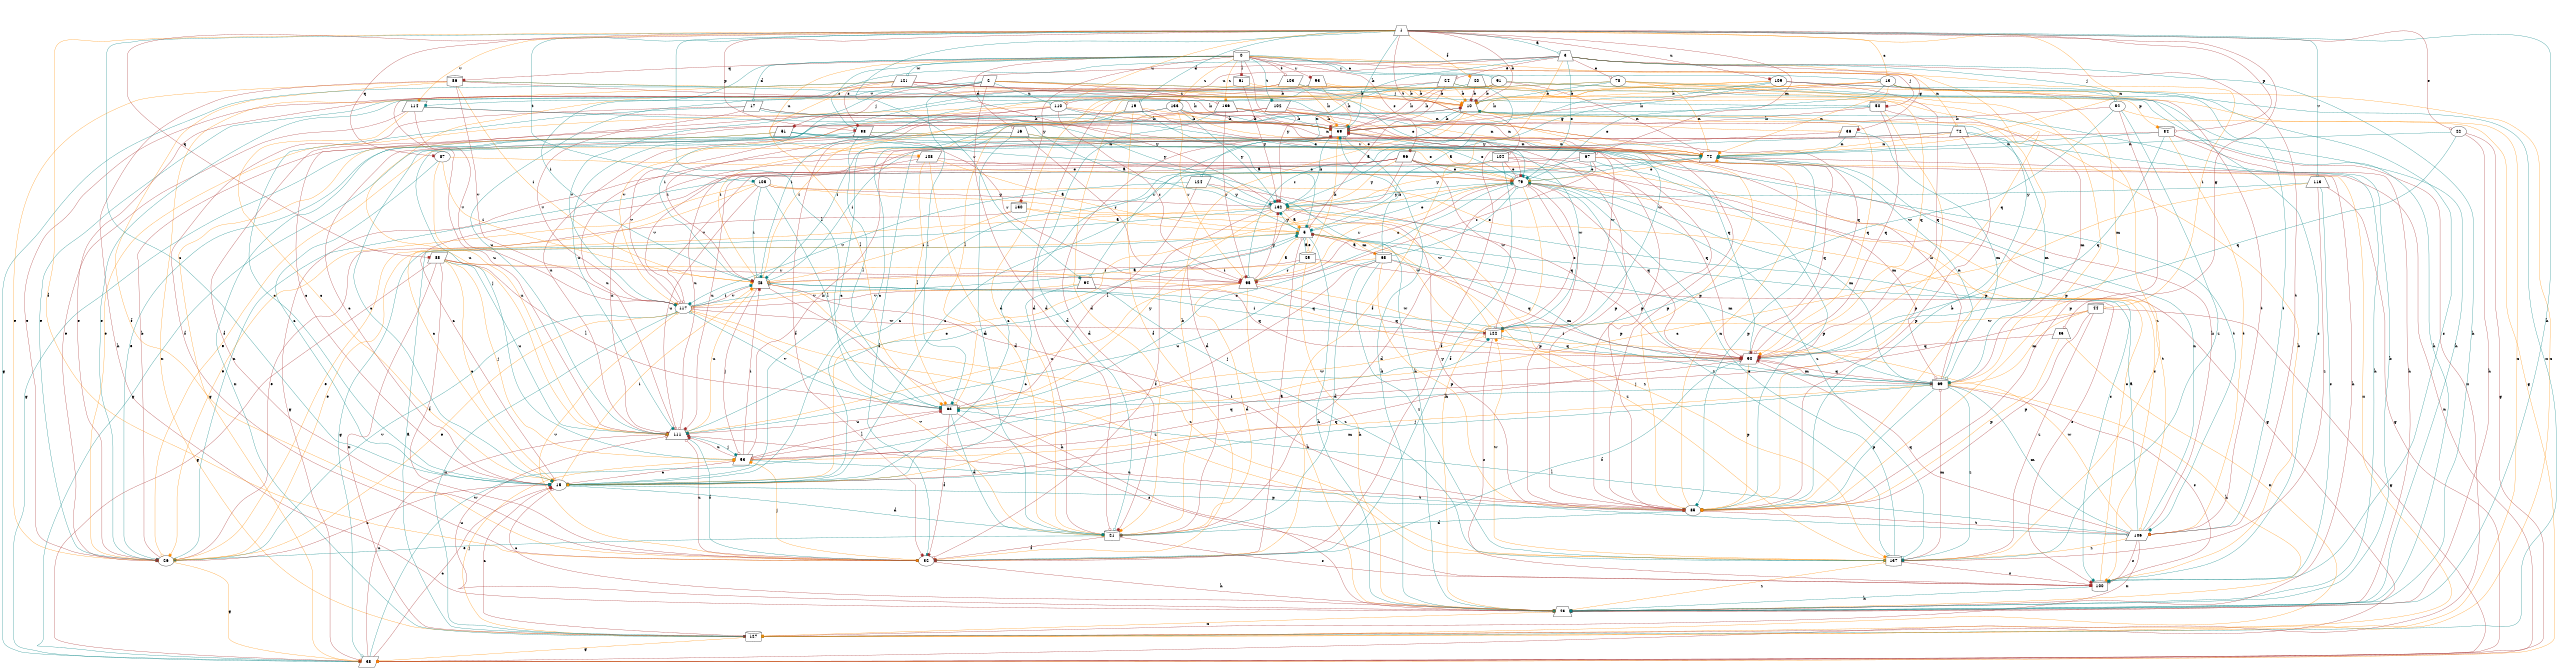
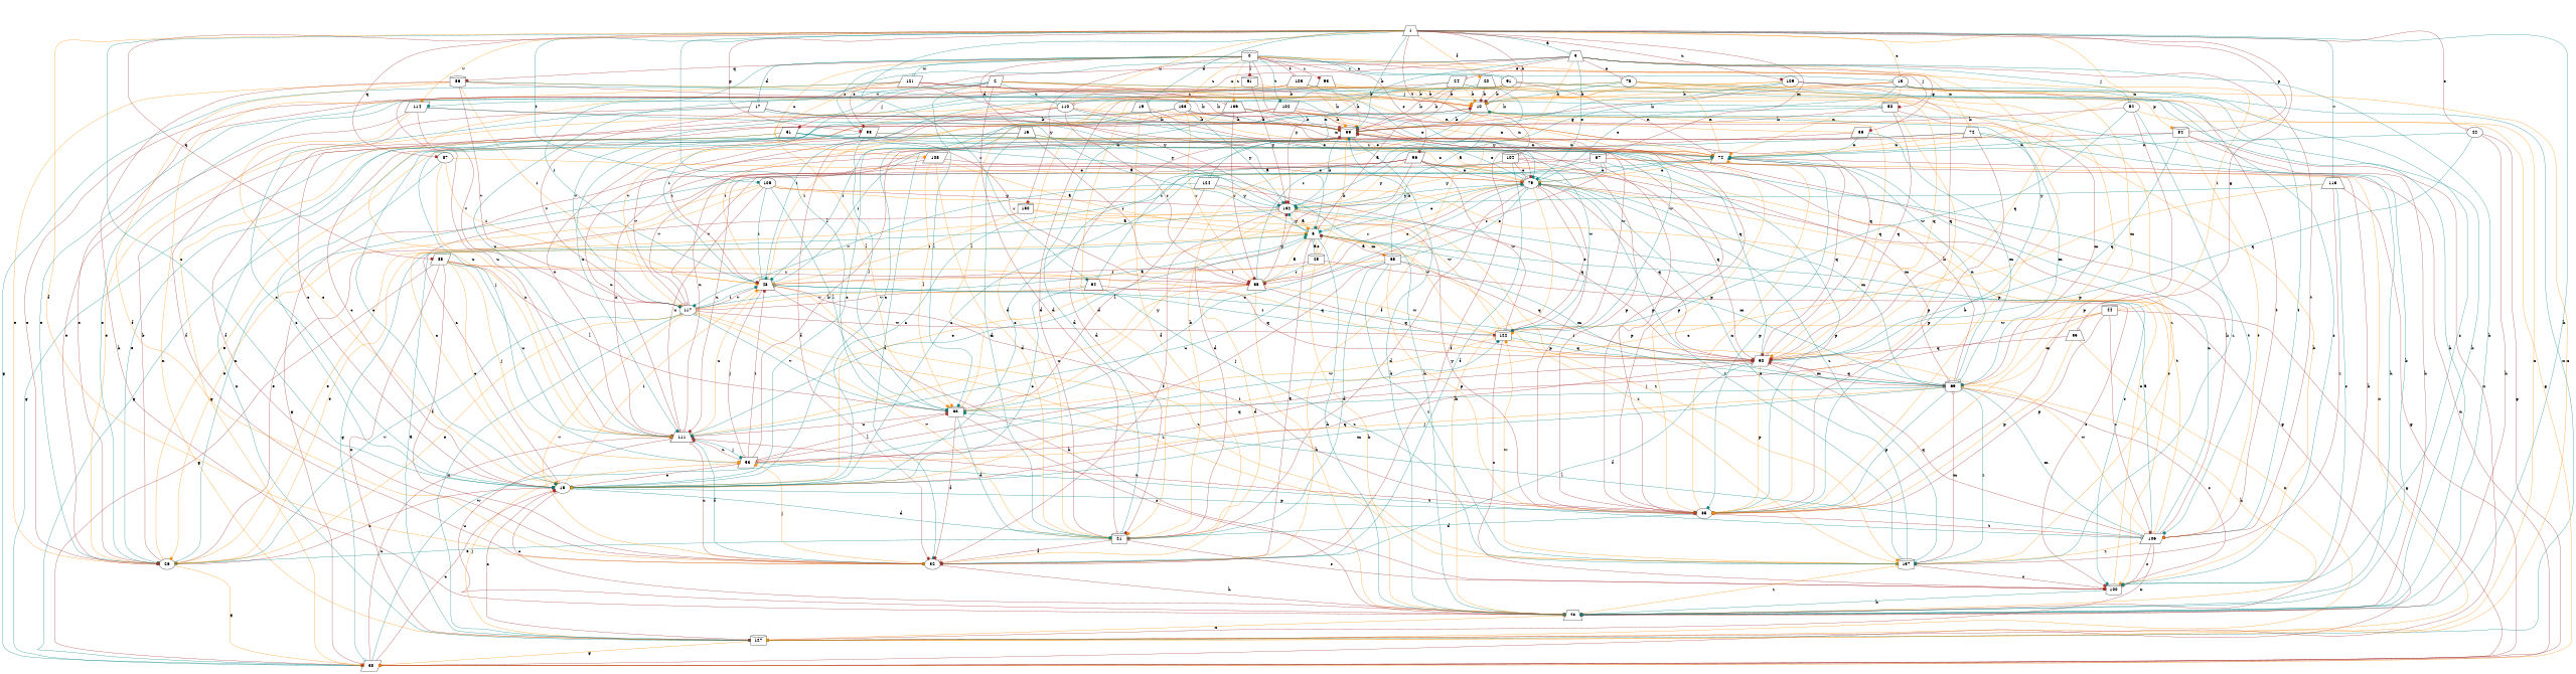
  strict digraph {
    node [shape=cylinder]
    edge [arrowhead=odot color=brown]
    13 [shape=ellipse]
    0
    16 [shape=trapezium]
    17 [shape=parallelogram]
    44
    48 [shape=trapezium]
    50
    61
    72 [shape=trapezium]
    86
    91 [shape=ellipse]
    93 [shape=trapezium]
    96 [shape=parallelogram]
    98 [shape=parallelogram]
    102 [shape=parallelogram]
    103 [shape=parallelogram]
    108 [shape=parallelogram]
    121 [shape=parallelogram]
    130
    132 [shape=ellipse]
    133 [shape=ellipse]
    136 [shape=trapezium]
    10 [shape=trapezium]
    59
    74 [shape=parallelogram]
    21
    79 [shape=ellipse]
    106 [shape=parallelogram]
    69
    100
    127
    15 [shape=ellipse]
    26 [shape=ellipse]
    95 [shape=trapezium]
    32 [shape=ellipse]
    117 [shape=ellipse]
    85 [shape=ellipse]
    137
    38 [shape=parallelogram]
    53 [shape=parallelogram]
    122
    43 [shape=trapezium]
    90 [shape=parallelogram]
    111 [shape=trapezium]
    63
    5 [shape=trapezium]
    1 [shape=trapezium]
    3 [shape=trapezium]
    19 [shape=trapezium]
    22 [shape=ellipse]
    n51 [label=20 shape=trapezium]
    35 [shape=trapezium]
    67
    84
    87 [shape=ellipse]
    88 [shape=parallelogram]
    94 [shape=trapezium]
    104
    105 [shape=ellipse]
    109 [shape=ellipse]
    110 [shape=ellipse]
    113 [shape=trapezium]
    114 [shape=parallelogram]
    24 [shape=parallelogram]
    36 [shape=parallelogram]
    52 [shape=ellipse]
    78 [shape=ellipse]
    124 [shape=parallelogram]
    2 [shape=parallelogram]
    51 [shape=parallelogram]
    25
    68
    13 -> 10 [color=darkorange label=b]
    13 -> 59 [label=k]
    13 -> 74 [arrowhead=box color=darkorange label=n]
    13 -> 21 [arrowhead=box color=darkorange label=d]
    13 -> 79 [color=teal label=o]
    13 -> 106 [arrowhead=box color=teal label=t]
    13 -> 69 [arrowhead=box color=darkorange label=m]
    13 -> 100 [arrowhead=box color=teal label=s]
    13 -> 127 [arrowhead=box color=darkorange label=x]
    0 -> 13 [color=teal label=c]
    0 -> 16 [label=d]
    0 -> 17 [color=teal label=d]
    0 -> 44 [color=darkorange label=i]
    0 -> 48 [color=teal label=i]
    0 -> 50 [arrowhead=box label=j]
    0 -> 61 [arrowhead=box label=l]
    0 -> 72 [color=darkorange label=n]
    0 -> 86 [arrowhead=box label=q]
    0 -> 91 [color=teal label=r]
    0 -> 93 [arrowhead=box label=r]
    0 -> 96 [arrowhead=box label=s]
    0 -> 98 [color=teal label=s]
    0 -> 102 [arrowhead=box color=teal label=t]
    0 -> 103 [label=t]
    0 -> 108 [arrowhead=box color=darkorange label=u]
    0 -> 121 [color=teal label=w]
    0 -> 130 [arrowhead=box label=y]
    0 -> 132 [arrowhead=box label=y]
    0 -> 133 [arrowhead=box color=darkorange label=z]
    0 -> 136 [arrowhead=box color=darkorange label=z]
    16 -> 74 [arrowhead=box color=teal label=n]
    16 -> 21 [color=teal label=d]
    16 -> 79 [color=darkorange label=o]
    16 -> 15 [arrowhead=box label=c]
    16 -> 26 [arrowhead=box color=teal label=e]
    16 -> 95 [label=r]
    17 -> 132 [arrowhead=box color=teal label=y]
    17 -> 59 [arrowhead=box color=teal label=k]
    17 -> 15 [color=teal label=c]
    17 -> 32 [label=f]
    17 -> 117 [label=v]
    17 -> 85 [arrowhead=box label=p]
    44 -> 69 [color=darkorange label=m]
    44 -> 85 [label=p]
-   44 -> 137 [arrowhead=box label=z]
+   44 -> 106 [arrowhead=box label=z]
    44 -> 38 [label=g]
    44 -> 53 [label=j]
    44 -> 122 [arrowhead=box color=darkorange label=w]
    48 -> 117 [label=v]
    48 -> 137 [arrowhead=box color=darkorange label=z]
    48 -> 53 [label=j]
    48 -> 43 [arrowhead=box label=h]
    50 -> 48 [arrowhead=box color=teal label=i]
    50 -> 59 [label=k]
    50 -> 69 [label=m]
    50 -> 85 [arrowhead=box color=darkorange label=p]
    50 -> 90 [arrowhead=box label=q]
    61 -> 132 [arrowhead=box label=y]
    61 -> 10 [color=darkorange label=b]
    61 -> 111 [color=darkorange label=u]
    72 -> 48 [color=teal label=i]
    72 -> 74 [color=darkorange label=n]
    72 -> 69 [arrowhead=box color=teal label=m]
    72 -> 85 [arrowhead=box label=p]
    72 -> 43 [arrowhead=box color=teal label=h]
    72 -> 111 [label=u]
    86 -> 48 [arrowhead=box color=darkorange label=i]
    86 -> 10 [arrowhead=box color=darkorange label=b]
    86 -> 59 [arrowhead=box label=k]
    86 -> 26 [arrowhead=box color=darkorange label=e]
    86 -> 32 [arrowhead=box color=darkorange label=f]
    86 -> 117 [label=v]
    86 -> 122 [arrowhead=box color=teal label=w]
    86 -> 43 [arrowhead=box label=h]
    91 -> 10 [arrowhead=box label=b]
    91 -> 59 [arrowhead=box label=k]
    91 -> 74 [label=n]
    91 -> 26 [color=teal label=e]
    91 -> 117 [arrowhead=box color=darkorange label=v]
    91 -> 137 [color=darkorange label=z]
    91 -> 43 [color=teal label=h]
    93 -> 48 [arrowhead=box color=teal label=i]
    93 -> 10 [arrowhead=box color=darkorange label=b]
    93 -> 59 [arrowhead=box color=darkorange label=k]
    93 -> 21 [label=d]
    93 -> 85 [color=darkorange label=p]
    96 -> 132 [color=darkorange label=y]
    96 -> 21 [arrowhead=box label=d]
    96 -> 79 [arrowhead=box label=o]
    96 -> 69 [label=m]
    96 -> 100 [arrowhead=box color=darkorange label=s]
    96 -> 15 [label=c]
    96 -> 137 [color=teal label=z]
    96 -> 38 [label=g]
    96 -> 122 [label=w]
    96 -> 111 [arrowhead=box label=u]
    98 -> 74 [arrowhead=box color=darkorange label=r]
    98 -> 95 [arrowhead=box label=r]
    98 -> 117 [label=v]
    98 -> 38 [color=teal label=g]
    98 -> 122 [color=teal label=w]
    98 -> 63 [color=teal label=l]
    102 -> 59 [color=darkorange label=k]
    102 -> 74 [arrowhead=box label=n]
    102 -> 32 [label=f]
    102 -> 85 [label=p]
    102 -> 111 [label=u]
    103 -> 10 [color=darkorange label=b]
    103 -> 59 [arrowhead=box color=darkorange label=k]
    103 -> 21 [color=darkorange label=d]
    103 -> 79 [arrowhead=box color=teal label=o]
    103 -> 26 [arrowhead=box label=e]
    108 -> 21 [arrowhead=box color=darkorange label=d]
    108 -> 79 [arrowhead=box label=o]
    108 -> 117 [label=v]
    108 -> 111 [arrowhead=box label=u]
    108 -> 63 [arrowhead=box color=darkorange label=l]
    108 -> 5 [color=darkorange label=a]
    121 -> 132 [label=y]
    121 -> 10 [label=b]
    121 -> 59 [label=k]
    121 -> 127 [arrowhead=box color=darkorange label=x]
    121 -> 38 [color=teal label=g]
    121 -> 90 [label=q]
    121 -> 111 [label=u]
    121 -> 63 [arrowhead=box color=darkorange label=l]
    130 -> 48 [color=darkorange label=i]
    130 -> 26 [label=e]
    130 -> 122 [color=darkorange label=w]
    130 -> 5 [arrowhead=box color=darkorange label=a]
    132 -> 59 [color=teal label=k]
    132 -> 100 [arrowhead=box color=teal label=s]
    132 -> 26 [arrowhead=box color=darkorange label=e]
    132 -> 32 [label=f]
    132 -> 137 [arrowhead=box color=darkorange label=z]
    132 -> 38 [color=teal label=g]
    132 -> 5 [arrowhead=box color=darkorange label=a]
    133 -> 132 [arrowhead=box color=teal label=y]
    133 -> 59 [arrowhead=box color=teal label=k]
    133 -> 79 [color=darkorange label=o]
    133 -> 15 [arrowhead=box label=c]
    133 -> 95 [color=darkorange label=r]
    133 -> 85 [arrowhead=box label=p]
    133 -> 53 [arrowhead=box color=teal label=j]
    136 -> 48 [color=darkorange label=i]
    136 -> 59 [arrowhead=box color=teal label=k]
    136 -> 74 [arrowhead=box color=darkorange label=n]
    136 -> 21 [color=teal label=d]
    136 -> 95 [arrowhead=box label=r]
    136 -> 122 [label=w]
    10 -> 59 [arrowhead=box color=teal label=k]
    10 -> 15 [color=teal label=c]
    10 -> 90 [arrowhead=box color=darkorange label=q]
    10 -> 94 [color=teal label=r]
    10 -> 36 [color=darkorange label=g]
    59 -> 74 [arrowhead=box color=darkorange label=n]
    59 -> 21 [arrowhead=box label=d]
    59 -> 79 [color=teal label=o]
    59 -> 26 [color=darkorange label=e]
    59 -> 32 [arrowhead=box color=teal label=f]
    59 -> 38 [arrowhead=box color=teal label=g]
    74 -> 79 [arrowhead=box color=darkorange label=o]
    74 -> 15 [arrowhead=box color=teal label=c]
    74 -> 85 [arrowhead=box color=teal label=p]
    74 -> 90 [arrowhead=box label=q]
    21 -> 10 [color=darkorange label=b]
    21 -> 100 [arrowhead=box label=s]
    21 -> 26 [arrowhead=box color=teal label=e]
    21 -> 32 [arrowhead=box label=f]
    21 -> 117 [color=darkorange label=v]
    79 -> 132 [color=teal label=y]
    79 -> 21 [label=d]
    79 -> 69 [color=teal label=m]
    79 -> 95 [arrowhead=box color=darkorange label=r]
    79 -> 85 [arrowhead=box label=p]
    79 -> 137 [color=teal label=z]
    79 -> 38 [label=g]
    79 -> 43 [color=darkorange label=h]
    79 -> 90 [arrowhead=box label=q]
    106 -> 59 [arrowhead=box label=k]
    106 -> 74 [color=teal label=n]
    106 -> 69 [color=teal label=m]
    106 -> 100 [label=s]
    106 -> 127 [label=x]
    106 -> 137 [color=darkorange label=z]
    106 -> 122 [color=darkorange label=w]
    106 -> 90 [label=q]
    106 -> 63 [arrowhead=box color=teal label=l]
    106 -> 5 [arrowhead=box color=teal label=a]
    69 -> 48 [color=teal label=i]
    69 -> 59 [arrowhead=box label=k]
    69 -> 74 [arrowhead=box color=teal label=n]
    69 -> 100 [label=s]
    69 -> 85 [arrowhead=box color=teal label=p]
    69 -> 137 [color=teal label=z]
    69 -> 53 [color=darkorange label=j]
    69 -> 43 [color=darkorange label=h]
    69 -> 90 [arrowhead=box label=q]
    69 -> 63 [arrowhead=box color=teal label=l]
    100 -> 10 [color=darkorange label=b]
    100 -> 79 [arrowhead=box color=darkorange label=o]
    100 -> 43 [color=teal label=h]
    127 -> 15 [arrowhead=box label=c]
    127 -> 38 [color=darkorange label=g]
    127 -> 53 [arrowhead=box color=darkorange label=j]
    127 -> 5 [arrowhead=box color=teal label=a]
    15 -> 48 [arrowhead=box color=darkorange label=i]
    15 -> 21 [arrowhead=box color=teal label=d]
    15 -> 79 [color=darkorange label=o]
    15 -> 69 [color=teal label=m]
    15 -> 85 [arrowhead=box color=teal label=p]
    15 -> 90 [label=q]
    26 -> 10 [arrowhead=box label=b]
    26 -> 74 [color=teal label=n]
    26 -> 15 [arrowhead=box label=c]
    26 -> 117 [color=teal label=v]
    26 -> 38 [arrowhead=box color=darkorange label=g]
    95 -> 132 [arrowhead=box label=y]
    95 -> 21 [color=darkorange label=d]
    95 -> 79 [label=o]
    95 -> 117 [label=v]
    95 -> 122 [color=darkorange label=w]
    95 -> 43 [color=darkorange label=h]
    95 -> 90 [label=q]
    95 -> 111 [color=darkorange label=u]
    95 -> 5 [color=darkorange label=a]
    32 -> 117 [color=darkorange label=v]
    32 -> 53 [arrowhead=box color=darkorange label=j]
    32 -> 43 [arrowhead=box label=h]
    32 -> 111 [label=u]
    32 -> 5 [label=a]
    117 -> 48 [arrowhead=box color=teal label=i]
    117 -> 127 [color=teal label=x]
    117 -> 26 [color=darkorange label=e]
    117 -> 137 [color=darkorange label=z]
    117 -> 122 [arrowhead=box label=w]
    117 -> 5 [arrowhead=box color=teal label=a]
    85 -> 48 [label=i]
    85 -> 132 [label=y]
    85 -> 10 [arrowhead=box color=teal label=b]
    85 -> 74 [arrowhead=box color=darkorange label=n]
    85 -> 21 [color=teal label=d]
    85 -> 106 [label=t]
    85 -> 111 [arrowhead=box label=u]
    137 -> 79 [arrowhead=box color=teal label=o]
    137 -> 69 [label=m]
    137 -> 100 [label=s]
    137 -> 122 [arrowhead=box color=darkorange label=w]
    38 -> 74 [label=n]
    38 -> 15 [arrowhead=box label=c]
    38 -> 122 [arrowhead=box color=teal label=w]
    38 -> 111 [arrowhead=box label=u]
    53 -> 48 [arrowhead=box label=i]
    53 -> 59 [arrowhead=box label=k]
    53 -> 106 [color=teal label=t]
    53 -> 15 [label=c]
    53 -> 90 [label=q]
    53 -> 111 [arrowhead=box label=u]
    53 -> 63 [arrowhead=box label=l]
    122 -> 48 [color=teal label=i]
    122 -> 79 [label=o]
    122 -> 100 [arrowhead=box label=s]
    122 -> 90 [arrowhead=box color=teal label=q]
    43 -> 10 [color=teal label=b]
    43 -> 59 [color=teal label=k]
    43 -> 127 [arrowhead=box color=darkorange label=x]
    43 -> 15 [label=c]
    43 -> 137 [color=darkorange label=z]
    43 -> 111 [label=u]
    90 -> 69 [arrowhead=box label=m]
    90 -> 32 [arrowhead=box color=teal label=f]
    90 -> 85 [arrowhead=box color=darkorange label=p]
    111 -> 48 [color=darkorange label=u]
    111 -> 32 [arrowhead=box color=teal label=f]
    111 -> 53 [arrowhead=box color=teal label=j]
    63 -> 132 [color=darkorange label=y]
    63 -> 21 [color=teal label=d]
    63 -> 79 [color=teal label=o]
    63 -> 100 [arrowhead=box label=s]
    63 -> 32 [arrowhead=box label=f]
    63 -> 117 [color=teal label=v]
    63 -> 122 [color=darkorange label=w]
    63 -> 111 [arrowhead=box label=u]
    5 -> 132 [arrowhead=box color=teal label=y]
    5 -> 79 [arrowhead=box color=teal label=o]
    5 -> 69 [color=teal label=m]
    5 -> 26 [color=darkorange label=e]
    5 -> 137 [color=darkorange label=z]
    5 -> 43 [color=teal label=h]
    5 -> 111 [color=teal label=u]
    5 -> 25 [color=darkorange label=e]
    5 -> 68 [arrowhead=box color=darkorange label=m]
    1 -> 13 [color=darkorange label=c]
    1 -> 98 [arrowhead=box label=p]
    1 -> 10 [arrowhead=box label=b]
    1 -> 59 [arrowhead=box color=teal label=k]
    1 -> 74 [color=darkorange label=n]
    1 -> 15 [arrowhead=box color=teal label=c]
    1 -> 32 [arrowhead=box color=darkorange label=f]
    1 -> 43 [arrowhead=box color=teal label=h]
    1 -> 63 [arrowhead=box color=teal label=l]
    1 -> 3 [color=teal label=a]
    1 -> 19 [color=teal label=d]
    1 -> 22 [label=e]
    1 -> n51 [arrowhead=box color=darkorange label=f]
    1 -> 35 [label=g]
    1 -> 67 [label=m]
    1 -> 84 [label=p]
    1 -> 87 [arrowhead=box label=q]
    1 -> 88 [arrowhead=box label=q]
    1 -> 94 [arrowhead=box color=teal label=r]
    1 -> 104 [label=t]
    1 -> 105 [arrowhead=box color=teal label=t]
    1 -> 109 [arrowhead=box label=u]
    1 -> 110 [color=darkorange label=u]
    1 -> 113 [color=teal label=v]
    1 -> 114 [arrowhead=box color=darkorange label=v]
    3 -> 98 [arrowhead=box label=s]
    3 -> 79 [arrowhead=box color=teal label=o]
    3 -> 106 [arrowhead=box label=t]
    3 -> 32 [arrowhead=box color=darkorange label=f]
    3 -> 43 [color=teal label=h]
    3 -> 90 [color=darkorange label=q]
    3 -> 111 [color=teal label=u]
    3 -> 110 [label=u]
    3 -> 24 [label=e]
    3 -> 36 [arrowhead=box label=g]
    3 -> 52 [color=teal label=j]
    3 -> 78 [label=o]
    3 -> 124 [color=teal label=x]
    19 -> 48 [color=darkorange label=i]
    19 -> 59 [arrowhead=box color=darkorange label=k]
    19 -> 79 [arrowhead=box label=o]
    19 -> 15 [color=teal label=c]
    19 -> 32 [color=darkorange label=f]
    19 -> 5 [arrowhead=box color=teal label=a]
    22 -> 74 [color=teal label=n]
    22 -> 38 [label=g]
    22 -> 43 [label=h]
    22 -> 90 [color=teal label=q]
    n51 -> 10 [arrowhead=box label=b]
    n51 -> 90 [color=darkorange label=q]
    n51 -> 111 [arrowhead=box color=teal label=u]
    n51 -> 5 [arrowhead=box color=teal label=a]
    35 -> 127 [color=darkorange label=x]
    35 -> 85 [color=darkorange label=p]
    35 -> 90 [arrowhead=box label=q]
    67 -> 79 [color=teal label=o]
    67 -> 127 [color=darkorange label=x]
    67 -> 15 [color=teal label=c]
    67 -> 95 [arrowhead=box label=r]
    67 -> 117 [label=v]
    67 -> 85 [color=teal label=p]
    67 -> 43 [label=h]
    84 -> 74 [color=teal label=n]
    84 -> 106 [arrowhead=box color=darkorange label=t]
    84 -> 127 [label=x]
    84 -> 43 [arrowhead=box label=h]
    84 -> 90 [color=teal label=q]
    84 -> 111 [label=u]
    87 -> 48 [arrowhead=box color=darkorange label=i]
    87 -> 79 [color=darkorange label=o]
    87 -> 15 [arrowhead=box color=teal label=c]
    87 -> 111 [arrowhead=box color=darkorange label=u]
    88 -> 127 [arrowhead=box label=x]
    88 -> 15 [arrowhead=box color=darkorange label=c]
    88 -> 95 [label=r]
    88 -> 32 [label=f]
    88 -> 38 [arrowhead=box label=g]
    88 -> 53 [arrowhead=box color=darkorange label=j]
    88 -> 90 [color=darkorange label=q]
    88 -> 111 [color=teal label=u]
    88 -> 63 [arrowhead=box label=l]
    94 -> 15 [arrowhead=box color=teal label=c]
    94 -> 117 [color=darkorange label=v]
    94 -> 137 [color=teal label=z]
    94 -> 90 [arrowhead=box label=q]
    104 -> 132 [arrowhead=box color=darkorange label=y]
    104 -> 79 [label=o]
    104 -> 15 [arrowhead=box color=teal label=c]
    104 -> 32 [arrowhead=box color=teal label=f]
    104 -> 85 [arrowhead=box label=p]
    104 -> 90 [label=q]
    105 -> 48 [color=teal label=i]
    105 -> 132 [label=y]
    105 -> 106 [color=darkorange label=t]
    105 -> 15 [arrowhead=box color=darkorange label=c]
    105 -> 26 [arrowhead=box color=darkorange label=e]
    105 -> 122 [color=darkorange label=w]
    105 -> 111 [label=u]
    105 -> 63 [arrowhead=box color=teal label=l]
    109 -> 132 [arrowhead=box color=teal label=y]
    109 -> 10 [arrowhead=box color=darkorange label=b]
    109 -> 59 [color=darkorange label=k]
    109 -> 106 [label=t]
    109 -> 127 [arrowhead=box color=teal label=x]
    109 -> 95 [color=teal label=r]
    109 -> 90 [arrowhead=box label=q]
    110 -> 48 [arrowhead=box label=i]
    110 -> 59 [color=darkorange label=k]
    110 -> 74 [label=n]
    110 -> 26 [arrowhead=box color=darkorange label=e]
    110 -> 95 [arrowhead=box label=r]
    110 -> 32 [arrowhead=box label=f]
    110 -> 90 [color=teal label=q]
    113 -> 132 [arrowhead=box color=teal label=y]
    113 -> 100 [arrowhead=box color=teal label=s]
    113 -> 15 [arrowhead=box color=darkorange label=c]
    113 -> 137 [arrowhead=box label=z]
    113 -> 38 [arrowhead=box label=g]
    114 -> 59 [arrowhead=box label=k]
    114 -> 15 [arrowhead=box color=darkorange label=c]
    114 -> 26 [arrowhead=box label=e]
    114 -> 117 [label=v]
    114 -> 5 [color=teal label=a]
    24 -> 48 [arrowhead=box color=teal label=i]
    24 -> 10 [arrowhead=box color=darkorange label=b]
    24 -> 59 [label=k]
    24 -> 26 [arrowhead=box label=e]
    24 -> 85 [color=darkorange label=p]
    24 -> 43 [arrowhead=box color=teal label=h]
    24 -> 5 [label=a]
    36 -> 74 [arrowhead=box color=teal label=n]
    36 -> 69 [color=teal label=m]
    36 -> 32 [arrowhead=box label=f]
    52 -> 59 [label=k]
    52 -> 85 [label=p]
    52 -> 137 [arrowhead=box color=teal label=z]
    52 -> 38 [arrowhead=box color=darkorange label=g]
    52 -> 122 [color=teal label=w]
    78 -> 10 [color=teal label=b]
    78 -> 74 [color=darkorange label=n]
    78 -> 100 [color=teal label=s]
    78 -> 127 [arrowhead=box color=darkorange label=x]
    78 -> 26 [color=teal label=e]
    78 -> 85 [arrowhead=box color=darkorange label=p]
    78 -> 63 [color=darkorange label=l]
    124 -> 132 [color=teal label=y]
    124 -> 117 [arrowhead=box color=teal label=v]
    124 -> 90 [label=q]
    124 -> 63 [label=l]
    2 -> 50 [color=teal label=j]
    2 -> 136 [label=z]
    2 -> 74 [color=darkorange label=n]
    2 -> 21 [label=d]
    2 -> 117 [arrowhead=box color=teal label=v]
    2 -> 63 [arrowhead=box color=teal label=l]
    2 -> 84 [arrowhead=box color=darkorange label=p]
    2 -> 110 [color=teal label=u]
    2 -> 114 [arrowhead=box color=teal label=v]
    2 -> 51 [arrowhead=box label=j]
    51 -> 74 [arrowhead=box color=teal label=n]
    51 -> 106 [arrowhead=box color=teal label=t]
    51 -> 127 [color=teal label=x]
    51 -> 15 [arrowhead=box color=teal label=c]
    51 -> 38 [color=darkorange label=g]
    51 -> 43 [arrowhead=box color=teal label=h]
    25 -> 48 [label=i]
    25 -> 59 [arrowhead=box color=darkorange label=k]
    25 -> 100 [arrowhead=box label=s]
    25 -> 95 [color=teal label=r]
    25 -> 43 [color=darkorange label=h]
    25 -> 5 [color=teal label=a]
    68 -> 48 [color=darkorange label=i]
    68 -> 59 [arrowhead=box color=teal label=k]
    68 -> 21 [color=teal label=d]
    68 -> 79 [color=teal label=o]
    68 -> 69 [color=teal label=m]
    68 -> 85 [color=darkorange label=p]
    68 -> 137 [color=teal label=z]
    68 -> 53 [label=j]
    68 -> 90 [arrowhead=box label=q]
    68 -> 111 [arrowhead=box color=teal label=u]
    68 -> 5 [arrowhead=box label=a]
  }
